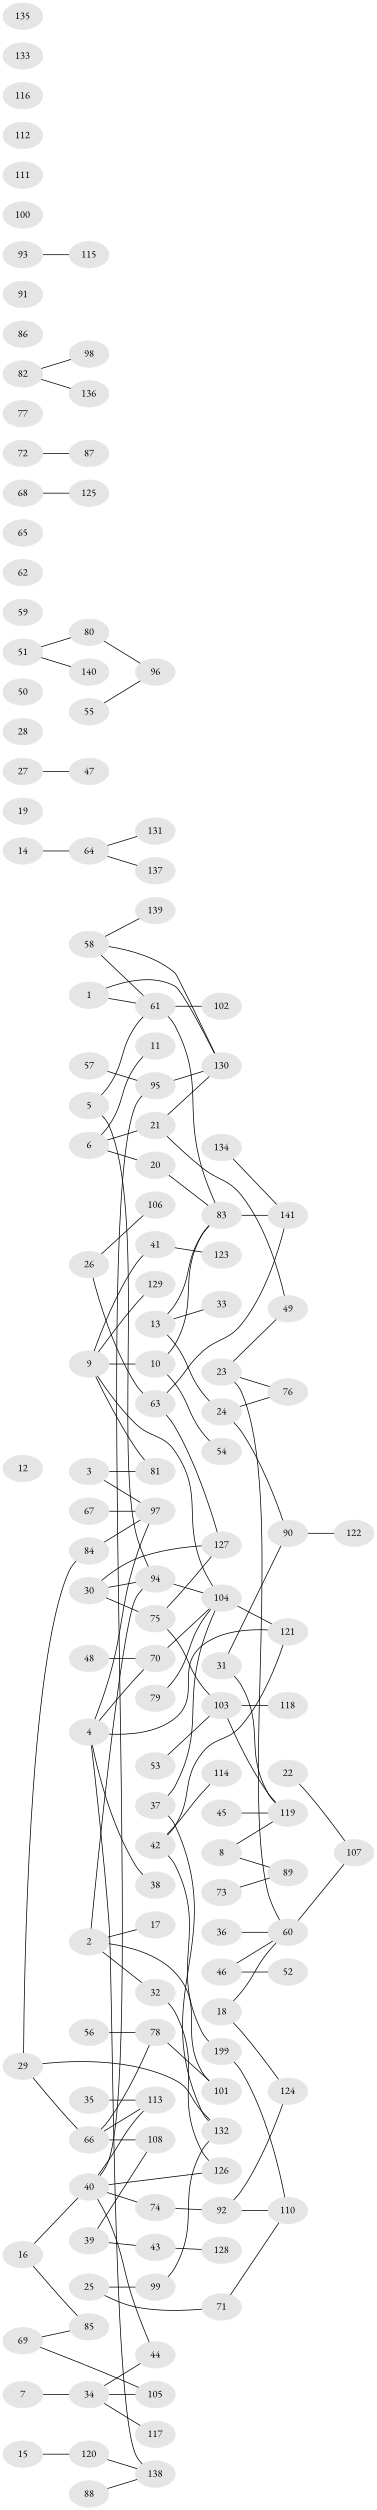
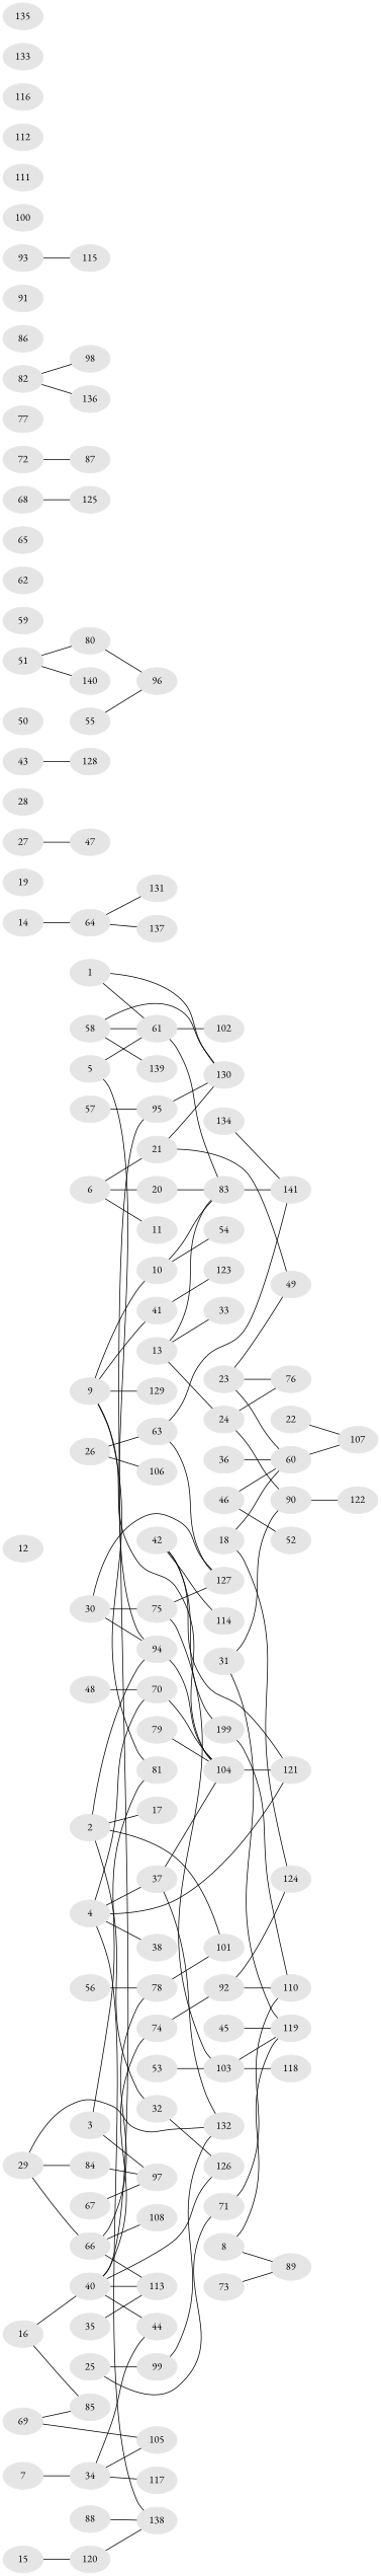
  graph {
    fontname="EB Garamond"
    rankdir=LR
    node [color=gray90 fontname="EB Garamond" style=filled]
    edge [fontname="EB Garamond"]
    1
    61
    130
    83
    102
    2
    17
    32
    94
    101
    126
    104
    3
    81
    97
    4
    37
    38
    70
    121
    138
    132
    5
    6
    11
    20
    21
    49
    7
    34
    44
    105
    117
    8
    89
    119
    9
    10
    41
    129
    54
    123
    141
    12
    13
    24
    33
    76
    90
    14
    64
    131
    137
    15
    120
    16
    40
    85
    113
    74
    95
    18
    60
    124
    107
    19
    22
    23
    122
    25
    71
    99
    110
    26
    63
    106
    127
    27
    47
    28
    29
    66
    84
    108
    78
    30
    75
    103
    31
    35
    36
-   39
    43
    128
    92
    42
    n97 [label=199]
    114
    45
    46
    52
    48
    50
    51
    80
    140
    96
    53
    118
    55
    56
    57
    58
    139
    59
    62
    65
    67
    68
    125
    69
    72
    87
    73
    77
    79
    82
    98
    136
    86
    88
    91
    93
    115
    100
    111
    112
    116
    133
    134
    135
    1 -- 61
    1 -- 130
    61 -- 83
    61 -- 102
    83 -- 141
    2 -- 17
    2 -- 32
    2 -- 94
    2 -- 101
    32 -- 126
    94 -- 104
    104 -- 121
    3 -- 81
    3 -- 97
-   4 -- 97
+   4 -- 37
    4 -- 38
    4 -- 70
    4 -- 121
    4 -- 138
    37 -- 104
    37 -- 132
    70 -- 104
    5 -- 61
    5 -- 94
    6 -- 11
    6 -- 20
    6 -- 21
    20 -- 83
    21 -- 130
    21 -- 49
    7 -- 34
    34 -- 44
    34 -- 105
    34 -- 117
    8 -- 89
    8 -- 119
    9 -- 104
    9 -- 81
    9 -- 10
    9 -- 41
    9 -- 129
    10 -- 83
    10 -- 54
    41 -- 123
    13 -- 83
    13 -- 24
    13 -- 33
    24 -- 76
    24 -- 90
    90 -- 122
    14 -- 64
    64 -- 131
    64 -- 137
    15 -- 120
    120 -- 138
    16 -- 40
    16 -- 85
    40 -- 126
    40 -- 44
    40 -- 113
    40 -- 74
    40 -- 95
    74 -- 92
    95 -- 130
    18 -- 60
    18 -- 124
    60 -- 107
    22 -- 107
    23 -- 49
    23 -- 76
    23 -- 60
    25 -- 71
    25 -- 99
    71 -- 110
    99 -- 132
    26 -- 63
    26 -- 106
    63 -- 141
    63 -- 127
    27 -- 47
    29 -- 132
    29 -- 66
    29 -- 84
    66 -- 113
    66 -- 108
    66 -- 78
    84 -- 97
    78 -- 101
    30 -- 94
    30 -- 127
    30 -- 75
    75 -- 127
    75 -- 103
    103 -- 119
    103 -- 118
    31 -- 119
    31 -- 90
    35 -- 113
    36 -- 60
-   39 -- 108
-   39 -- 43
    43 -- 128
    92 -- 124
    92 -- 110
    42 -- 121
    42 -- n97
    42 -- 114
    n97 -- 110
    45 -- 119
    46 -- 60
    46 -- 52
    48 -- 70
    51 -- 80
    51 -- 140
    80 -- 96
    53 -- 103
    55 -- 96
    56 -- 78
    57 -- 95
    58 -- 61
    58 -- 130
    58 -- 139
    67 -- 97
    68 -- 125
    69 -- 105
    69 -- 85
    72 -- 87
    73 -- 89
    79 -- 104
    82 -- 98
    82 -- 136
    88 -- 138
    93 -- 115
    134 -- 141
  }
